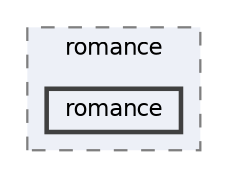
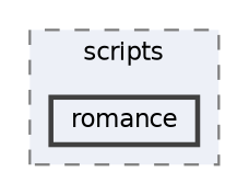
  digraph {
    compound=true
    n1 [color=grey25 fillcolor="#edf0f7" fontname=Helvetica fontsize=10 height=0.2 label=romance shape=box style="filled,bold" width=0.4]
    subgraph cluster_1 {
      bgcolor="#edf0f7"
      fontname=Helvetica
      fontsize=10
-     label=romance
+     label=scripts
      pencolor=grey50
      style="filled,dashed"
      n1
    }
  }
